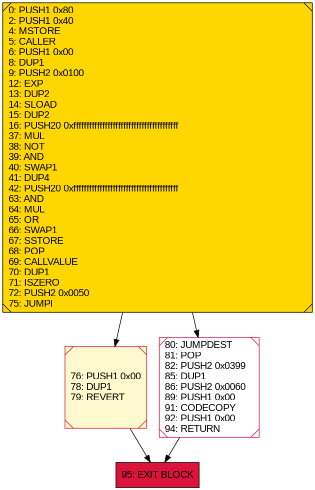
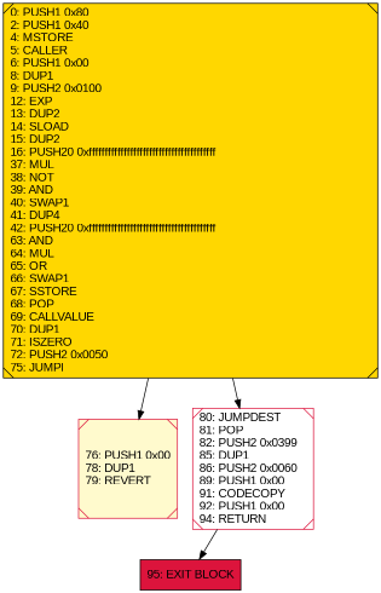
  digraph {
    rankdir=UD
    node [color=black fontcolor=black fontname=arial shape=Msquare style=filled]
    n1 [fillcolor=gold label="0: PUSH1 0x80\l2: PUSH1 0x40\l4: MSTORE\l5: CALLER\l6: PUSH1 0x00\l8: DUP1\l9: PUSH2 0x0100\l12: EXP\l13: DUP2\l14: SLOAD\l15: DUP2\l16: PUSH20 0xffffffffffffffffffffffffffffffffffffffff\l37: MUL\l38: NOT\l39: AND\l40: SWAP1\l41: DUP4\l42: PUSH20 0xffffffffffffffffffffffffffffffffffffffff\l63: AND\l64: MUL\l65: OR\l66: SWAP1\l67: SSTORE\l68: POP\l69: CALLVALUE\l70: DUP1\l71: ISZERO\l72: PUSH2 0x0050\l75: JUMPI\l"]
    n2 [color=crimson fillcolor=lemonchiffon label="76: PUSH1 0x00\l78: DUP1\l79: REVERT\l"]
    n3 [color=crimson fillcolor=white label="80: JUMPDEST\l81: POP\l82: PUSH2 0x0399\l85: DUP1\l86: PUSH2 0x0060\l89: PUSH1 0x00\l91: CODECOPY\l92: PUSH1 0x00\l94: RETURN\l"]
    n4 [fillcolor=crimson label="95: EXIT BLOCK\l" shape=box]
    n1 -> n2
    n1 -> n3
-   n2 -> n4
    n3 -> n4
  }
